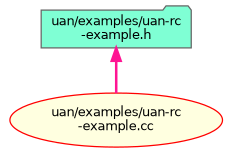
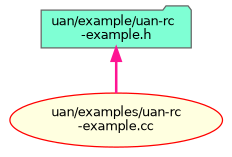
  digraph {
    node [fontname=Helvetica fontsize=10 style=filled]
-   n1 [color=gray40 fillcolor=aquamarine fontcolor=black height=0.2 label="uan/examples/uan-rc\l-example.h" shape=folder width=0.4]
+   n1 [color=gray40 fillcolor=aquamarine fontcolor=black height=0.2 label="uan/example/uan-rc\l-example.h" shape=folder width=0.4]
    n2 [color=red fillcolor=lightyellow height=0.2 label="uan/examples/uan-rc\l-example.cc" shape=ellipse width=0.4]
    n1 -> n2 [color=deeppink dir=back fontname=Helvetica fontsize=10 labelfontname=Helvetica labelfontsize=10 style=bold]
  }
